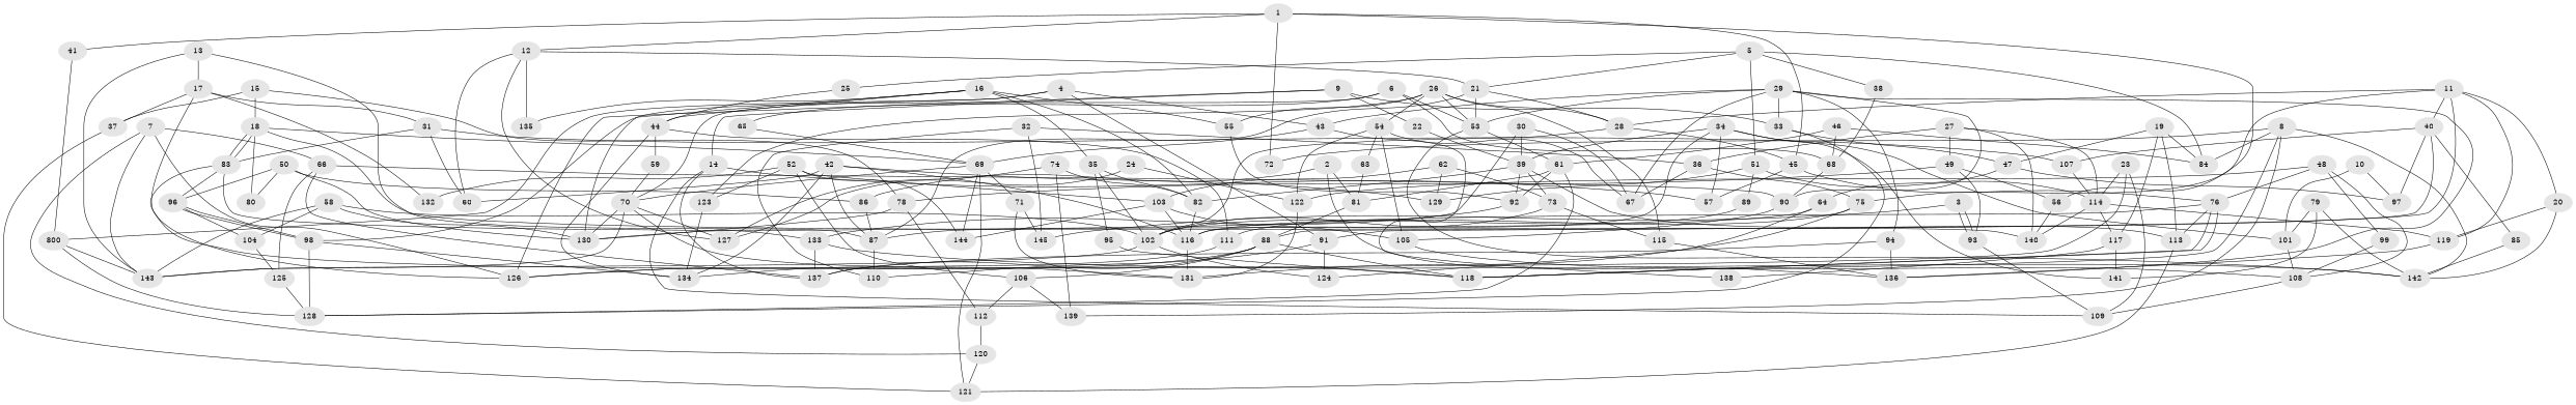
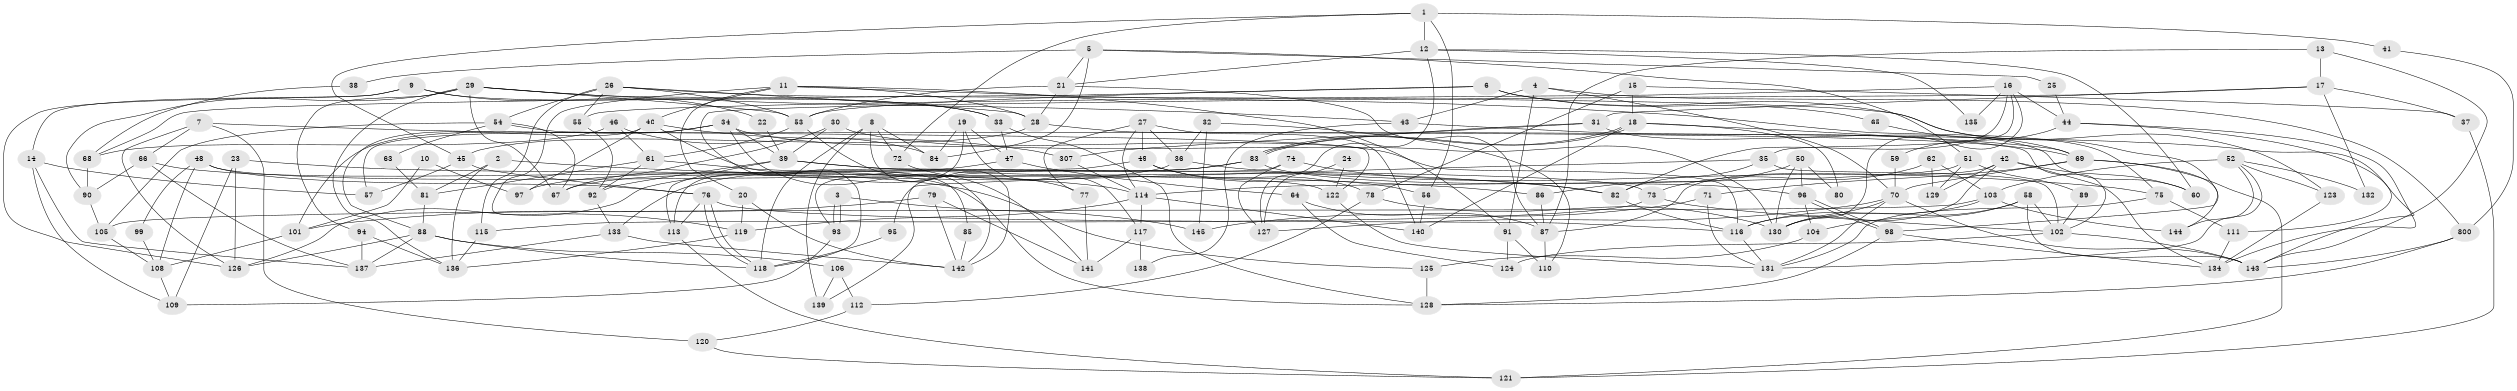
  graph {
    node [color=gray90 style=filled]
    1
    12
    41
    45
    56
    72
    21
    60
    127
    135
    n11 [label=800]
    57
    76
    140
+   77
    2
    81
    86
    136
    88
    87
    3
    93
    145
    109
    4
    43
    70
    91
    69
    138
    143
    130
    131
    110
    124
    128
    5
    25
    38
    51
    84
    53
    28
    44
    68
    114
    129
    89
    6
    65
    98
    142
    61
    90
    134
    7
    66
    120
    126
    137
    125
    121
    8
    118
    139
    9
    14
    22
    33
    39
    47
    10
    97
    101
    108
    11
    20
    40
    75
    119
    102
-   107
+   107 [label=307]
    85
    111
    13
    17
    37
    31
    132
    15
    18
    78
    80
    83
    112
    16
    35
    55
    82
    95
    59
    92
    116
    144
    71
    96
    133
    19
    113
    117
    64
    141
    73
    23
    24
    122
    26
    54
    115
    123
    67
    63
    105
    27
    36
    49
    29
    94
    30
    32
    34
    106
    42
    46
    48
    99
    50
    104
    52
    103
    58
    62
    74
    79
    1 -- 12
    1 -- 41
    1 -- 45
    1 -- 56
    1 -- 72
    12 -- 21
    12 -- 60
    12 -- 127
    12 -- 135
    41 -- n11
    45 -- 57
    45 -- 76
    56 -- 140
+   72 -- 77
    21 -- 87
    21 -- 53
    21 -- 28
    n11 -- 143
    n11 -- 128
    76 -- 118
    76 -- 118
    76 -- 116
    76 -- 113
+   77 -- 141
    2 -- 81
    2 -- 86
    2 -- 136
    81 -- 88
    86 -- 87
    88 -- 126
    88 -- 137
    88 -- 118
    88 -- 106
    87 -- 110
    3 -- 93
    3 -- 93
    3 -- 145
    93 -- 109
    4 -- n11
    4 -- 43
    4 -- 70
    4 -- 91
    43 -- 69
    43 -- 138
    70 -- 127
    70 -- 143
    70 -- 130
    70 -- 131
    91 -- 110
    91 -- 124
    69 -- 70
    69 -- 121
    69 -- 144
    69 -- 71
    5 -- 21
    5 -- 25
    5 -- 38
    5 -- 51
    5 -- 84
    25 -- 44
    38 -- 68
    51 -- 114
    51 -- 129
    51 -- 89
    53 -- 142
    53 -- 61
    28 -- 45
    28 -- 102
    44 -- 134
    44 -- 111
    44 -- 59
    68 -- 90
    114 -- 140
    114 -- 119
    114 -- 117
    89 -- 102
    6 -- 53
    6 -- 68
    6 -- 65
    6 -- 98
    65 -- 69
    98 -- 128
    98 -- 134
    61 -- 81
    61 -- 128
    61 -- 92
    90 -- 105
    7 -- 143
    7 -- 66
    7 -- 120
    7 -- 126
    66 -- 90
    66 -- 137
    66 -- 125
    120 -- 121
    125 -- 128
    8 -- 72
    8 -- 84
    8 -- 142
    8 -- 118
    8 -- 139
    9 -- 126
    9 -- 14
    9 -- 22
    9 -- 33
    14 -- 57
    14 -- 109
    14 -- 137
    22 -- 39
    33 -- 128
    33 -- 47
    39 -- 82
    39 -- 92
    39 -- 113
    39 -- 73
    47 -- 97
    47 -- 64
    10 -- 97
    10 -- 101
    101 -- 108
    108 -- 109
    11 -- 91
    11 -- 28
    11 -- 20
    11 -- 40
    11 -- 75
    11 -- 119
    20 -- 142
    20 -- 119
    40 -- 88
    40 -- 97
    40 -- 107
    40 -- 85
    75 -- 131
    75 -- 111
    119 -- 136
    102 -- 143
    102 -- 124
    107 -- 114
    85 -- 142
    111 -- 134
    13 -- 87
    13 -- 143
    13 -- 17
    17 -- 118
    17 -- 37
    17 -- 31
    17 -- 132
    37 -- 121
    31 -- 60
    31 -- 107
    31 -- 83
    15 -- 37
    15 -- 18
    15 -- 78
    18 -- 140
    18 -- 69
    18 -- 80
    18 -- 83
    18 -- 83
    78 -- 130
    78 -- 112
    83 -- 126
    83 -- 96
    83 -- 133
    112 -- 120
    16 -- 135
    16 -- 130
    16 -- 44
    16 -- 35
    16 -- 55
    16 -- 82
    35 -- 102
    35 -- 82
    35 -- 95
    55 -- 92
    82 -- 116
    95 -- 118
    59 -- 70
    92 -- 133
    116 -- 131
    71 -- 145
    71 -- 131
    96 -- 98
    96 -- 98
    96 -- 104
    133 -- 142
    133 -- 137
    19 -- 84
    19 -- 47
    19 -- 113
    19 -- 117
    113 -- 121
    117 -- 138
    117 -- 141
    64 -- 87
    64 -- 124
    73 -- 102
    73 -- 115
    23 -- 109
    23 -- 114
    23 -- 126
    24 -- 127
    24 -- 122
    122 -- 131
    26 -- 53
    26 -- 28
    26 -- 55
    26 -- 54
    26 -- 115
    26 -- 123
    54 -- 122
    54 -- 67
    54 -- 63
    54 -- 105
    115 -- 136
    123 -- 134
    63 -- 81
    105 -- 108
    27 -- 140
+   27 -- 77
    27 -- 114
    27 -- 36
    27 -- 49
    36 -- 75
    36 -- 67
    49 -- 56
    49 -- 93
    49 -- 78
    29 -- 136
    29 -- 43
    29 -- 53
    29 -- 90
    29 -- 33
    29 -- 67
    29 -- 94
    94 -- 136
    94 -- 137
    30 -- 130
    30 -- 39
    30 -- 67
    32 -- 145
    32 -- 110
    32 -- 36
    34 -- 57
    34 -- 39
    34 -- 101
    34 -- 116
    34 -- 141
    106 -- 139
    106 -- 112
    42 -- 60
    42 -- 87
    42 -- 129
    42 -- 134
    42 -- 116
    46 -- 84
    46 -- 68
    46 -- 61
    48 -- 76
    48 -- 108
    48 -- 122
    48 -- 99
    99 -- 108
    50 -- 86
    50 -- 130
    50 -- 80
    50 -- 96
    104 -- 125
    52 -- 132
    52 -- 144
    52 -- 123
-   52 -- 106
+   52 -- 131
    52 -- 103
    103 -- 116
    103 -- 144
    103 -- 105
    58 -- 143
    58 -- 130
    58 -- 102
    58 -- 104
    62 -- 129
    62 -- 73
    62 -- 103
    74 -- 127
    74 -- 139
    74 -- 82
    79 -- 142
    79 -- 101
    79 -- 141
  }
